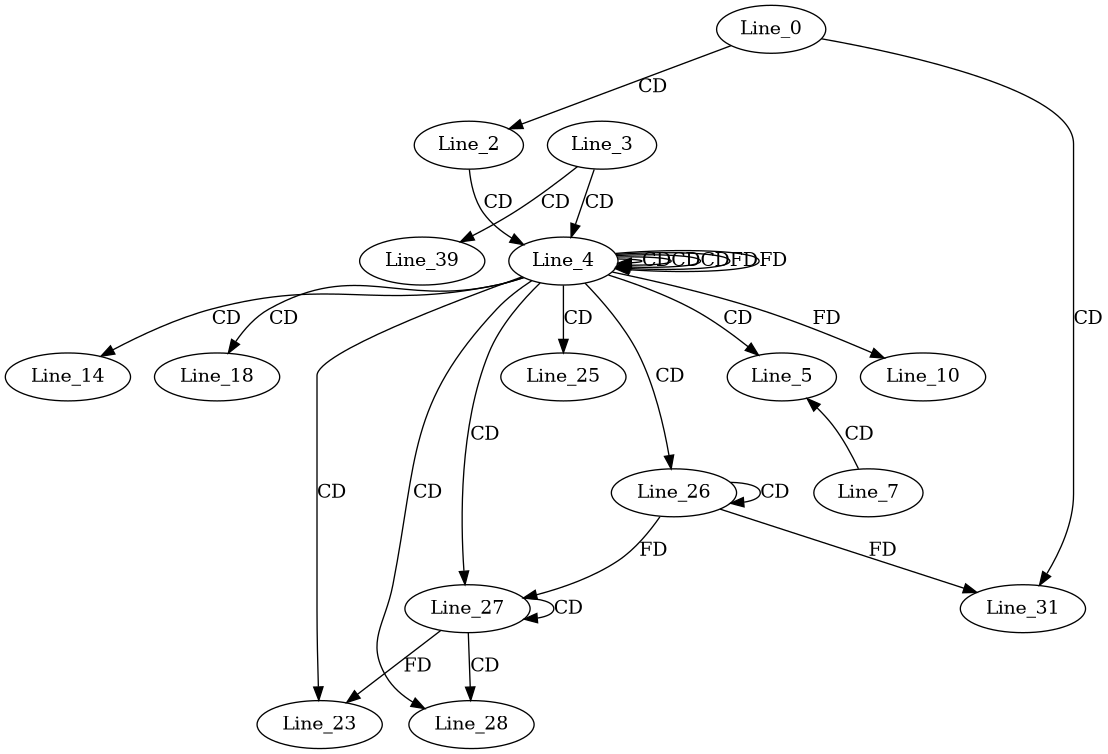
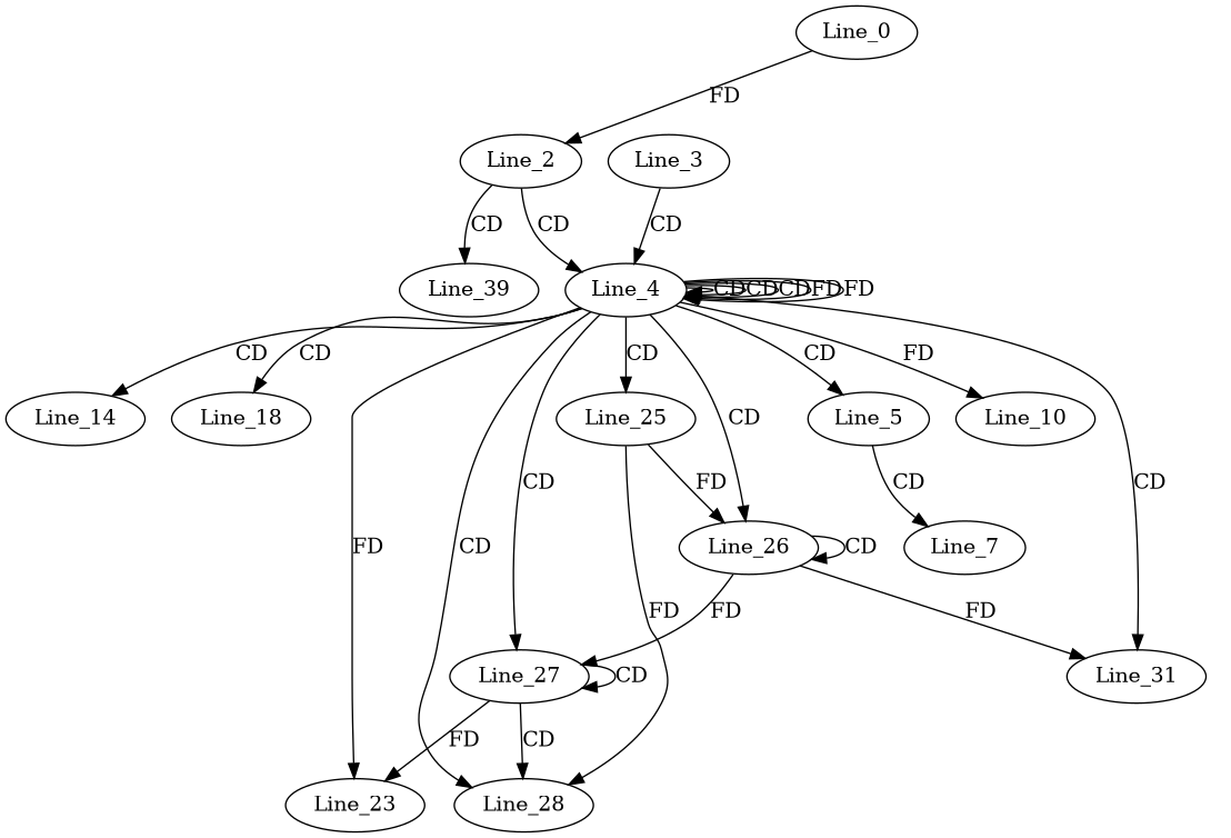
  digraph {
    Line_0
    Line_2
    Line_4
    Line_3
    n5 [label=Line_39]
    Line_5
    Line_10
    Line_14
    Line_18
    Line_23
    Line_25
    Line_26
    Line_27
    Line_28
    Line_31
    Line_7
-   Line_0 -> Line_2 [label=CD]
+   Line_0 -> Line_2 [label=FD]
    Line_2 -> Line_4 [label=CD]
    Line_4 -> Line_4 [label=CD]
    Line_4 -> Line_4 [label=CD]
    Line_4 -> Line_4 [label=CD]
    Line_4 -> Line_4 [label=FD]
    Line_4 -> Line_4 [label=FD]
    Line_4 -> Line_5 [label=CD]
    Line_4 -> Line_10 [label=FD]
    Line_4 -> Line_14 [label=CD]
    Line_4 -> Line_18 [label=CD]
-   Line_4 -> Line_23 [label=CD]
+   Line_4 -> Line_23 [label=FD]
    Line_4 -> Line_25 [label=CD]
    Line_4 -> Line_26 [label=CD]
    Line_4 -> Line_27 [label=CD]
    Line_4 -> Line_28 [label=CD]
-   Line_0 -> Line_31 [label=CD]
+   Line_4 -> Line_31 [label=CD]
    Line_3 -> Line_4 [label=CD]
-   Line_3 -> n5 [label=CD]
-   Line_7 -> Line_5 [label=CD]
+   Line_2 -> n5 [label=CD]
+   Line_5 -> Line_7 [label=CD]
+   Line_25 -> Line_26 [label=FD]
+   Line_25 -> Line_28 [label=FD]
    Line_26 -> Line_26 [label=CD]
    Line_26 -> Line_27 [label=FD]
    Line_26 -> Line_31 [label=FD]
    Line_27 -> Line_23 [label=FD]
    Line_27 -> Line_27 [label=CD]
    Line_27 -> Line_28 [label=CD]
  }
